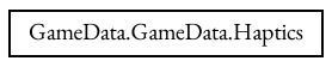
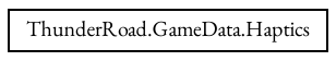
  digraph {
    rankdir=TB
    fontname="EB Garamond"
-   n1 [color=black fillcolor=white fontname="EB Garamond" fontsize=10 height=0.2 label="GameData.GameData.Haptics" shape=record style=filled width=0.4]
+   n1 [color=black fillcolor=white fontname="EB Garamond" fontsize=10 height=0.2 label="ThunderRoad.GameData.Haptics" shape=record style=filled width=0.4]
  }
